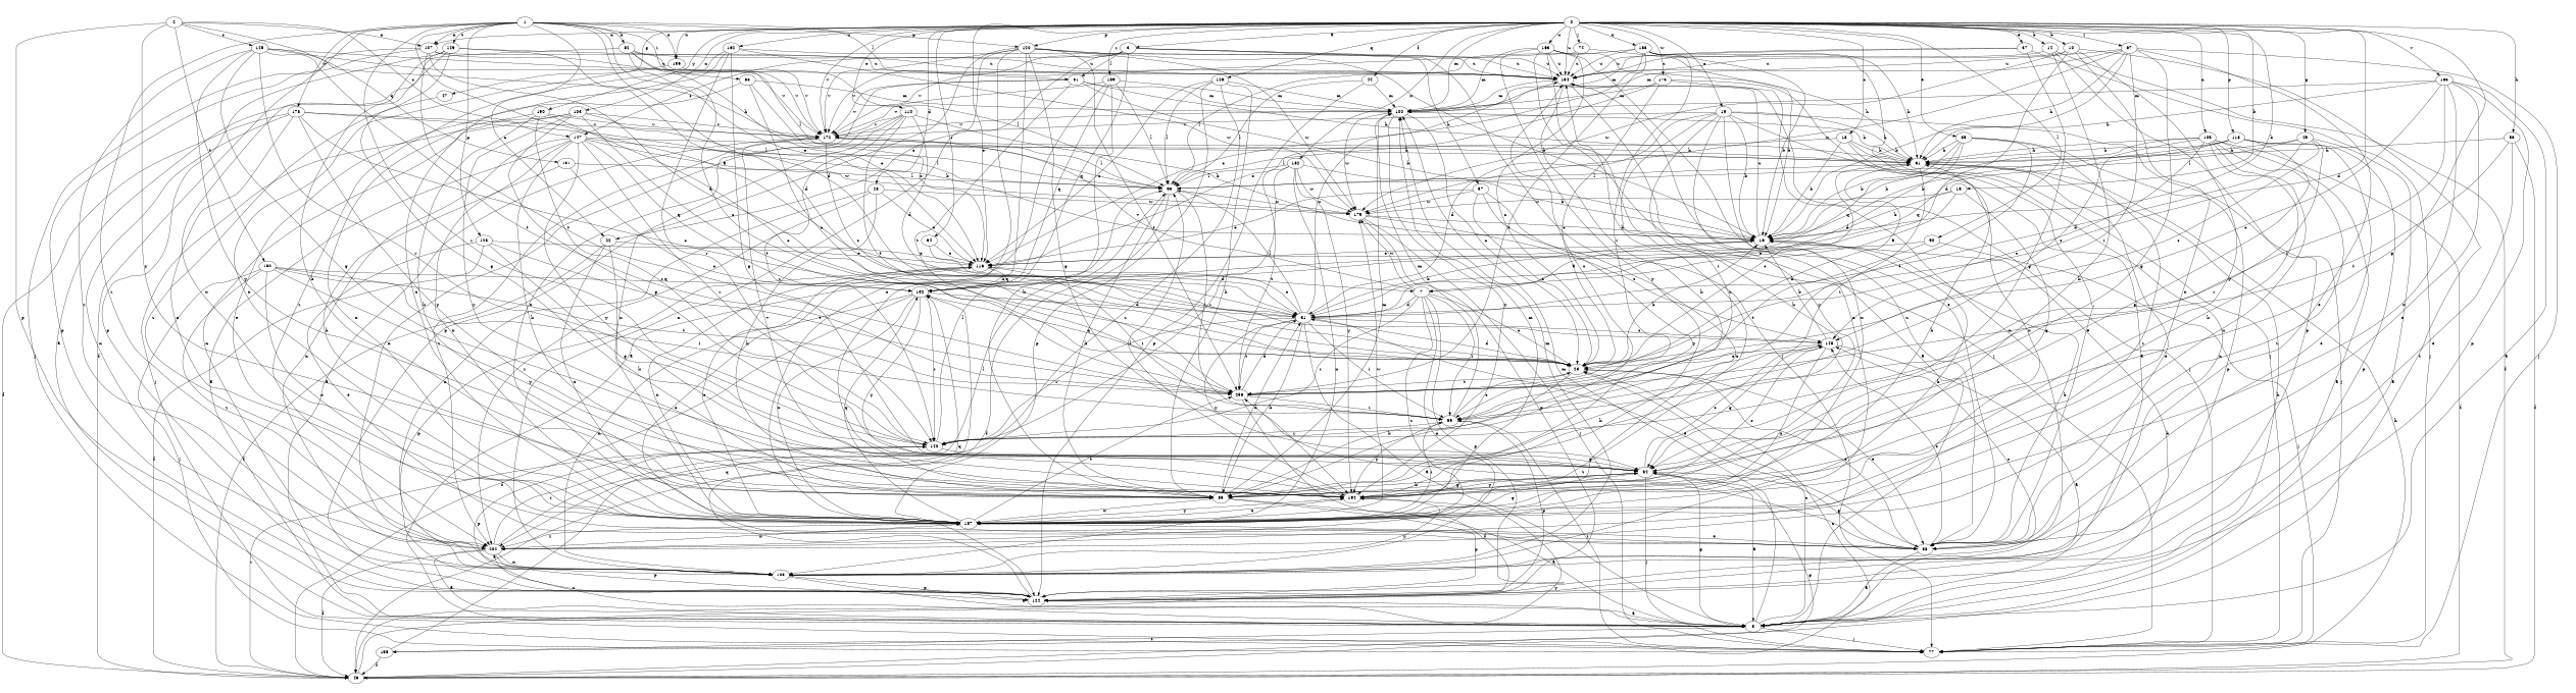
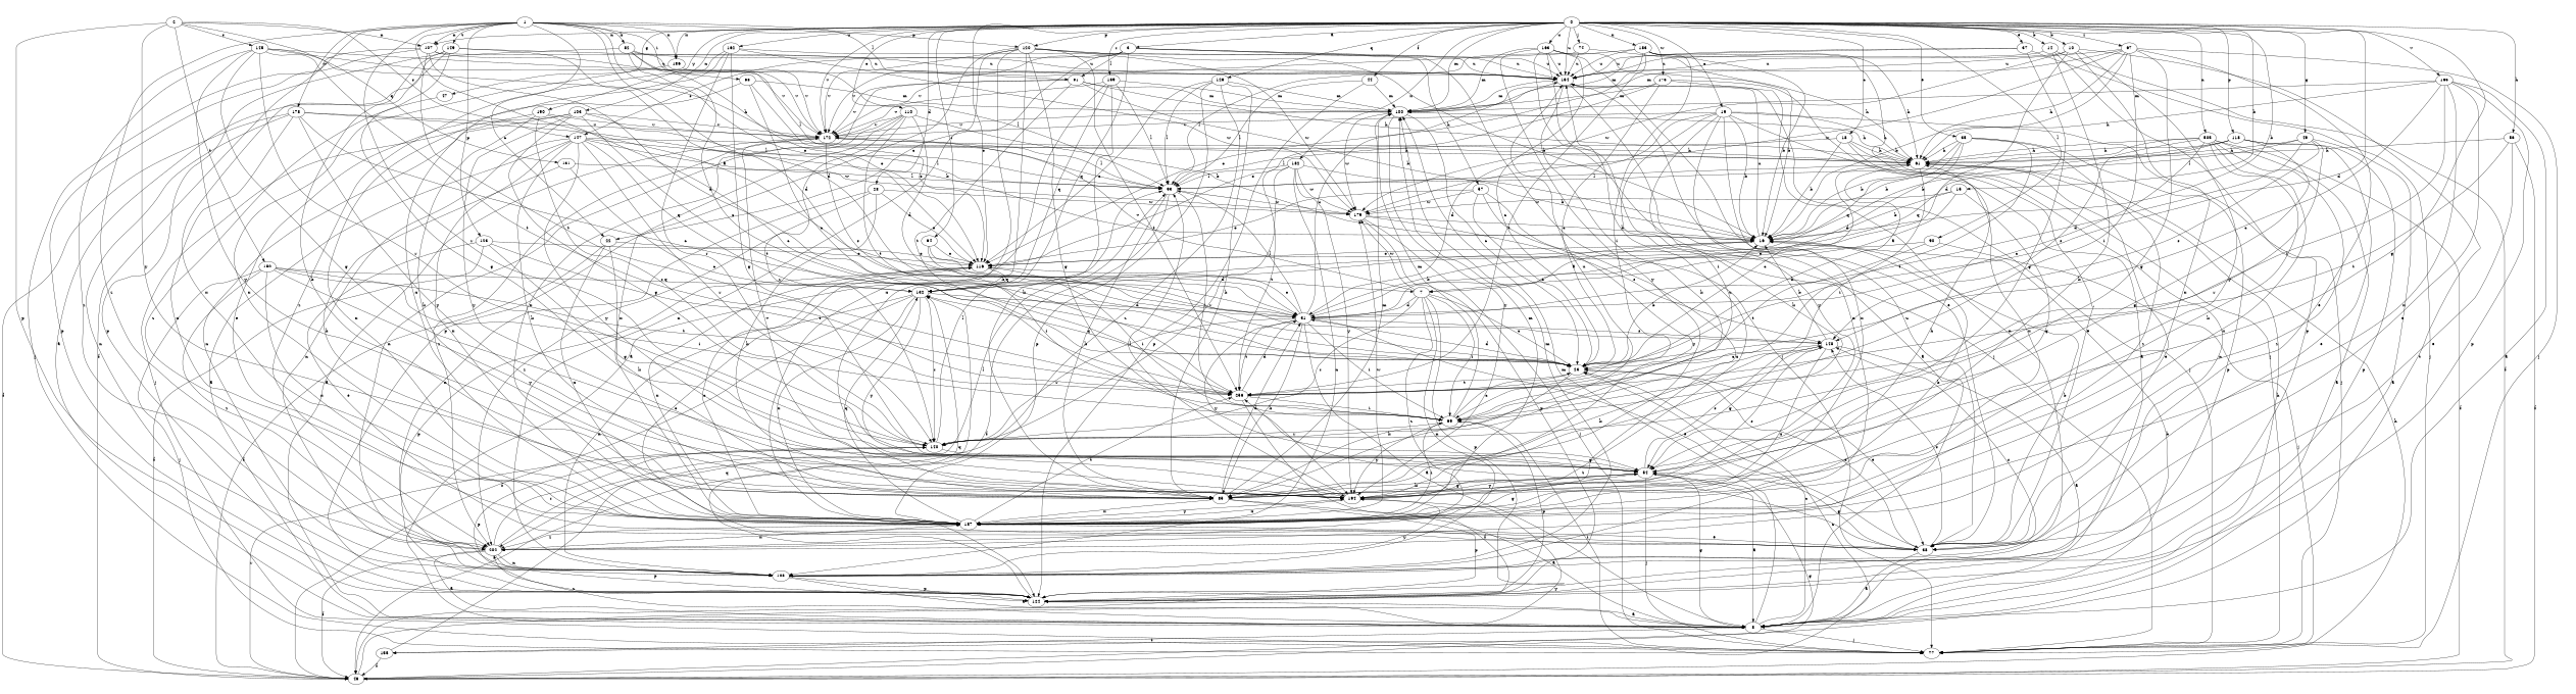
  strict digraph {
    0
    3
    10
    14
    15
    16
    18
    19
    28
    31
    35
    37
    44
    47
    49
    54
    56
    64
    67
    74
    90
    100
    103
-   105
+   105 [label=505]
    107
    110
    116
    118
    120
    126
    139
    162
    163
    164
    165
    172
    173
    182
    183
    186
    190
    22
    91
    147
    57
    77
    132
    194
    179
    155
    187
    46
    124
    85
    7
    108
    61
    93
    69
    38
    202
    140
    8
    n64 [label=256]
    148
    23
    1
    68
    82
    123
    149
    178
    2
    131
    145
    150
    0 -> 3 [label=a]
    0 -> 10 [label=b]
    0 -> 14 [label=b]
    0 -> 15 [label=b]
    0 -> 16 [label=b]
    0 -> 18 [label=c]
    0 -> 19 [label=c]
    0 -> 28 [label=d]
    0 -> 31 [label=d]
    0 -> 35 [label=e]
    0 -> 37 [label=e]
    0 -> 44 [label=f]
    0 -> 47 [label=g]
    0 -> 49 [label=g]
    0 -> 54 [label=g]
    0 -> 56 [label=h]
    0 -> 64 [label=i]
    0 -> 67 [label=i]
    0 -> 74 [label=j]
    0 -> 90 [label=l]
    0 -> 100 [label=m]
    0 -> 103 [label=n]
    0 -> 105 [label=n]
    0 -> 107 [label=n]
    0 -> 110 [label=o]
    0 -> 116 [label=o]
    0 -> 118 [label=p]
    0 -> 120 [label=p]
    0 -> 126 [label=q]
    0 -> 139 [label=r]
    0 -> 162 [label=u]
    0 -> 163 [label=u]
    0 -> 164 [label=u]
    0 -> 165 [label=v]
    0 -> 172 [label=v]
    0 -> 173 [label=w]
    0 -> 182 [label=x]
    0 -> 183 [label=x]
    0 -> 186 [label=x]
    0 -> 190 [label=y]
    3 -> 164 [label=u]
    3 -> 172 [label=v]
    3 -> 22 [label=c]
    3 -> 91 [label=l]
    3 -> 147 [label=s]
    3 -> 57 [label=h]
    3 -> 77 [label=j]
    3 -> 132 [label=q]
    10 -> 31 [label=d]
    10 -> 164 [label=u]
    10 -> 194 [label=y]
    10 -> 179 [label=w]
    10 -> 155 [label=t]
    10 -> 187 [label=x]
    14 -> 164 [label=u]
    14 -> 46 [label=f]
    14 -> 124 [label=p]
    14 -> 85 [label=k]
    15 -> 16 [label=b]
    15 -> 54 [label=g]
    15 -> 179 [label=w]
    15 -> 7 [label=a]
    16 -> 116 [label=o]
    16 -> 164 [label=u]
    16 -> 7 [label=a]
    18 -> 16 [label=b]
    18 -> 187 [label=x]
    18 -> 108 [label=n]
    18 -> 61 [label=h]
    18 -> 93 [label=l]
    19 -> 16 [label=b]
    19 -> 31 [label=d]
    19 -> 172 [label=v]
    19 -> 77 [label=j]
    19 -> 194 [label=y]
    19 -> 187 [label=x]
    19 -> 85 [label=k]
    19 -> 61 [label=h]
    19 -> 69 [label=i]
    19 -> 38 [label=e]
    28 -> 116 [label=o]
    28 -> 179 [label=w]
    28 -> 85 [label=k]
    28 -> 108 [label=n]
    28 -> 202 [label=z]
    31 -> 16 [label=b]
    31 -> 116 [label=o]
    31 -> 164 [label=u]
    31 -> 194 [label=y]
    31 -> 85 [label=k]
    31 -> 93 [label=l]
    31 -> 69 [label=i]
    31 -> 38 [label=e]
    31 -> 140 [label=r]
    31 -> 8 [label=a]
    31 -> n64 [label=t]
    31 -> 148 [label=s]
    35 -> 16 [label=b]
    35 -> 31 [label=d]
    35 -> 132 [label=q]
    35 -> 124 [label=p]
    35 -> 61 [label=h]
    35 -> 202 [label=z]
    35 -> n64 [label=t]
    37 -> 54 [label=g]
    37 -> 100 [label=m]
    37 -> 164 [label=u]
    37 -> 77 [label=j]
    44 -> 100 [label=m]
    44 -> 124 [label=p]
    44 -> 93 [label=l]
    47 -> 202 [label=z]
    49 -> 31 [label=d]
    49 -> 61 [label=h]
    49 -> 93 [label=l]
    49 -> 140 [label=r]
    49 -> 8 [label=a]
    49 -> 148 [label=s]
    54 -> 77 [label=j]
    54 -> 194 [label=y]
    54 -> 85 [label=k]
    54 -> 8 [label=a]
    54 -> 148 [label=s]
    56 -> 46 [label=f]
    56 -> 61 [label=h]
    56 -> 38 [label=e]
    56 -> n64 [label=t]
    64 -> 31 [label=d]
    64 -> 116 [label=o]
+   64 -> 69 [label=i]
    67 -> 16 [label=b]
    67 -> 54 [label=g]
    67 -> 100 [label=m]
    67 -> 164 [label=u]
    67 -> 77 [label=j]
    67 -> 179 [label=w]
    67 -> 61 [label=h]
    67 -> 69 [label=i]
    67 -> 38 [label=e]
    74 -> 16 [label=b]
    74 -> 164 [label=u]
    74 -> 172 [label=v]
    90 -> 116 [label=o]
    90 -> 77 [label=j]
    90 -> n64 [label=t]
    100 -> 172 [label=v]
    100 -> 194 [label=y]
    100 -> 179 [label=w]
    100 -> 61 [label=h]
    100 -> 23 [label=c]
    103 -> 54 [label=g]
    103 -> 172 [label=v]
    103 -> 77 [label=j]
    103 -> 194 [label=y]
    103 -> 108 [label=n]
    103 -> 93 [label=l]
    103 -> n64 [label=t]
    105 -> 16 [label=b]
    105 -> 187 [label=x]
    105 -> 46 [label=f]
    105 -> 85 [label=k]
    105 -> 61 [label=h]
    105 -> 202 [label=z]
    105 -> 8 [label=a]
    105 -> 148 [label=s]
    105 -> 23 [label=c]
    107 -> 31 [label=d]
    107 -> 164 [label=u]
    107 -> 172 [label=v]
    107 -> 77 [label=j]
    107 -> 124 [label=p]
    107 -> n64 [label=t]
    110 -> 16 [label=b]
    110 -> 31 [label=d]
    110 -> 172 [label=v]
    110 -> 187 [label=x]
    110 -> 108 [label=n]
    110 -> 140 [label=r]
    110 -> n64 [label=t]
    116 -> 132 [label=q]
    116 -> 187 [label=x]
    116 -> 124 [label=p]
    116 -> 69 [label=i]
    118 -> 16 [label=b]
    118 -> 54 [label=g]
    118 -> 132 [label=q]
    118 -> 124 [label=p]
    118 -> 61 [label=h]
    118 -> 38 [label=e]
    120 -> 16 [label=b]
    120 -> 54 [label=g]
    120 -> 164 [label=u]
    120 -> 172 [label=v]
    120 -> 179 [label=w]
    120 -> 187 [label=x]
    120 -> 124 [label=p]
    120 -> 85 [label=k]
    120 -> 108 [label=n]
    120 -> n64 [label=t]
    126 -> 100 [label=m]
    126 -> 116 [label=o]
    126 -> 124 [label=p]
    126 -> 85 [label=k]
    126 -> 93 [label=l]
    126 -> 202 [label=z]
    139 -> 100 [label=m]
    139 -> 172 [label=v]
    139 -> 132 [label=q]
    139 -> 85 [label=k]
    139 -> 93 [label=l]
    139 -> 8 [label=a]
    162 -> 54 [label=g]
    162 -> 164 [label=u]
    162 -> 179 [label=w]
    162 -> 187 [label=x]
    162 -> 202 [label=z]
    162 -> 140 [label=r]
    163 -> 100 [label=m]
    163 -> 164 [label=u]
    163 -> 77 [label=j]
    163 -> 194 [label=y]
    163 -> 108 [label=n]
    163 -> 61 [label=h]
    163 -> 38 [label=e]
    163 -> 23 [label=c]
    164 -> 100 [label=m]
    164 -> 77 [label=j]
    164 -> 85 [label=k]
    164 -> 8 [label=a]
    165 -> 100 [label=m]
    165 -> 187 [label=x]
    165 -> 124 [label=p]
    165 -> 61 [label=h]
    165 -> 69 [label=i]
    165 -> 38 [label=e]
    165 -> 8 [label=a]
    165 -> 23 [label=c]
    172 -> 61 [label=h]
    172 -> 93 [label=l]
    172 -> 202 [label=z]
    172 -> 8 [label=a]
    172 -> 148 [label=s]
    173 -> 100 [label=m]
    173 -> 116 [label=o]
    173 -> 108 [label=n]
    173 -> 8 [label=a]
    173 -> 23 [label=c]
    182 -> 16 [label=b]
    182 -> 194 [label=y]
    182 -> 179 [label=w]
    182 -> 108 [label=n]
    182 -> 93 [label=l]
    182 -> 140 [label=r]
    182 -> n64 [label=t]
    183 -> 16 [label=b]
    183 -> 116 [label=o]
    183 -> 164 [label=u]
    183 -> 77 [label=j]
    183 -> 61 [label=h]
    183 -> 93 [label=l]
    183 -> 69 [label=i]
    183 -> n64 [label=t]
    186 -> 187 [label=x]
    186 -> 93 [label=l]
    190 -> 172 [label=v]
    190 -> 187 [label=x]
    190 -> 85 [label=k]
    190 -> 140 [label=r]
    190 -> 23 [label=c]
    22 -> 116 [label=o]
    22 -> 187 [label=x]
    22 -> 46 [label=f]
    22 -> 85 [label=k]
    91 -> 16 [label=b]
    91 -> 100 [label=m]
    91 -> 172 [label=v]
    91 -> 187 [label=x]
    91 -> 61 [label=h]
    91 -> n64 [label=t]
    147 -> 132 [label=q]
    147 -> 194 [label=y]
    147 -> 179 [label=w]
    147 -> 187 [label=x]
    147 -> 85 [label=k]
    147 -> 108 [label=n]
    147 -> 61 [label=h]
    147 -> 93 [label=l]
    147 -> 140 [label=r]
    147 -> 8 [label=a]
    57 -> 116 [label=o]
    57 -> 194 [label=y]
    57 -> 179 [label=w]
    57 -> 187 [label=x]
    57 -> 23 [label=c]
    77 -> 69 [label=i]
    132 -> 31 [label=d]
    132 -> 194 [label=y]
    132 -> 187 [label=x]
    132 -> 46 [label=f]
    132 -> 108 [label=n]
    132 -> 140 [label=r]
    194 -> 164 [label=u]
    194 -> 172 [label=v]
    194 -> 187 [label=x]
    194 -> 61 [label=h]
    194 -> 93 [label=l]
    194 -> 148 [label=s]
    179 -> 16 [label=b]
    179 -> 77 [label=j]
    179 -> 124 [label=p]
    179 -> 148 [label=s]
    155 -> 132 [label=q]
    155 -> 46 [label=f]
    187 -> 16 [label=b]
    187 -> 54 [label=g]
    187 -> 100 [label=m]
    187 -> 116 [label=o]
    187 -> 132 [label=q]
    187 -> 194 [label=y]
    187 -> 179 [label=w]
    187 -> 69 [label=i]
    187 -> 38 [label=e]
    187 -> 202 [label=z]
    187 -> n64 [label=t]
    46 -> 54 [label=g]
    46 -> 194 [label=y]
    46 -> 61 [label=h]
    46 -> 140 [label=r]
    46 -> 23 [label=c]
    124 -> 132 [label=q]
    124 -> 8 [label=a]
    85 -> 31 [label=d]
    85 -> 54 [label=g]
    85 -> 100 [label=m]
    85 -> 187 [label=x]
    85 -> 124 [label=p]
    85 -> 8 [label=a]
    7 -> 31 [label=d]
    7 -> 172 [label=v]
    7 -> 179 [label=w]
    7 -> 124 [label=p]
    7 -> 108 [label=n]
    7 -> 69 [label=i]
    7 -> 202 [label=z]
    7 -> 140 [label=r]
    7 -> 23 [label=c]
    108 -> 100 [label=m]
    108 -> 194 [label=y]
    108 -> 124 [label=p]
    108 -> 8 [label=a]
    108 -> 148 [label=s]
    61 -> 93 [label=l]
    61 -> 69 [label=i]
    61 -> 38 [label=e]
    61 -> 23 [label=c]
    93 -> 179 [label=w]
    93 -> 46 [label=f]
    93 -> 85 [label=k]
    93 -> 69 [label=i]
    69 -> 100 [label=m]
    69 -> 194 [label=y]
    69 -> 124 [label=p]
    69 -> 140 [label=r]
    69 -> 23 [label=c]
    38 -> 16 [label=b]
    38 -> 54 [label=g]
    38 -> 116 [label=o]
    38 -> 164 [label=u]
    38 -> 8 [label=a]
    38 -> n64 [label=t]
    38 -> 148 [label=s]
    38 -> 23 [label=c]
    202 -> 187 [label=x]
    202 -> 46 [label=f]
    202 -> 124 [label=p]
    202 -> 108 [label=n]
    202 -> 93 [label=l]
    202 -> 140 [label=r]
    202 -> 8 [label=a]
    140 -> 54 [label=g]
    140 -> 164 [label=u]
    140 -> 124 [label=p]
    140 -> 93 [label=l]
    8 -> 16 [label=b]
    8 -> 54 [label=g]
    8 -> 100 [label=m]
    8 -> 77 [label=j]
    8 -> 155 [label=t]
    8 -> 61 [label=h]
    8 -> 202 [label=z]
    8 -> 23 [label=c]
    n64 -> 31 [label=d]
    n64 -> 46 [label=f]
    n64 -> 61 [label=h]
    n64 -> 69 [label=i]
    148 -> 16 [label=b]
    148 -> 54 [label=g]
    148 -> 187 [label=x]
    148 -> 85 [label=k]
    148 -> 8 [label=a]
    148 -> 23 [label=c]
    23 -> 16 [label=b]
    23 -> 31 [label=d]
    23 -> 132 [label=q]
    23 -> 85 [label=k]
    23 -> 38 [label=e]
    23 -> n64 [label=t]
    1 -> 31 [label=d]
    1 -> 107 [label=n]
    1 -> 116 [label=o]
    1 -> 120 [label=p]
    1 -> 186 [label=x]
    1 -> 22 [label=c]
    1 -> 91 [label=l]
    1 -> 46 [label=f]
    1 -> 7 [label=a]
    1 -> 202 [label=z]
    1 -> 140 [label=r]
    1 -> 68 [label=i]
    1 -> 82 [label=k]
    1 -> 123 [label=p]
    1 -> 149 [label=t]
    1 -> 178 [label=w]
    68 -> 100 [label=m]
    68 -> 116 [label=o]
    68 -> 38 [label=e]
    68 -> 23 [label=c]
    82 -> 116 [label=o]
    82 -> 164 [label=u]
    82 -> 172 [label=v]
    82 -> 93 [label=l]
    82 -> 8 [label=a]
    82 -> 23 [label=c]
    123 -> 54 [label=g]
    123 -> 116 [label=o]
    123 -> 46 [label=f]
    123 -> 38 [label=e]
    123 -> n64 [label=t]
    149 -> 31 [label=d]
    149 -> 54 [label=g]
    149 -> 164 [label=u]
    149 -> 187 [label=x]
    149 -> 124 [label=p]
    149 -> 85 [label=k]
    178 -> 16 [label=b]
    178 -> 172 [label=v]
    178 -> 194 [label=y]
    178 -> 187 [label=x]
    178 -> 46 [label=f]
    178 -> 108 [label=n]
    178 -> 23 [label=c]
    2 -> 107 [label=n]
    2 -> 147 [label=s]
    2 -> 194 [label=y]
    2 -> 124 [label=p]
    2 -> 131 [label=q]
    2 -> 145 [label=s]
    2 -> 150 [label=t]
    131 -> 85 [label=k]
    131 -> 93 [label=l]
    131 -> 23 [label=c]
    145 -> 54 [label=g]
    145 -> 164 [label=u]
    145 -> 172 [label=v]
    145 -> 194 [label=y]
    145 -> 61 [label=h]
    145 -> 202 [label=z]
    145 -> 140 [label=r]
    145 -> n64 [label=t]
    150 -> 77 [label=j]
    150 -> 132 [label=q]
    150 -> 194 [label=y]
    150 -> 187 [label=x]
    150 -> 69 [label=i]
    150 -> 202 [label=z]
    150 -> n64 [label=t]
  }
